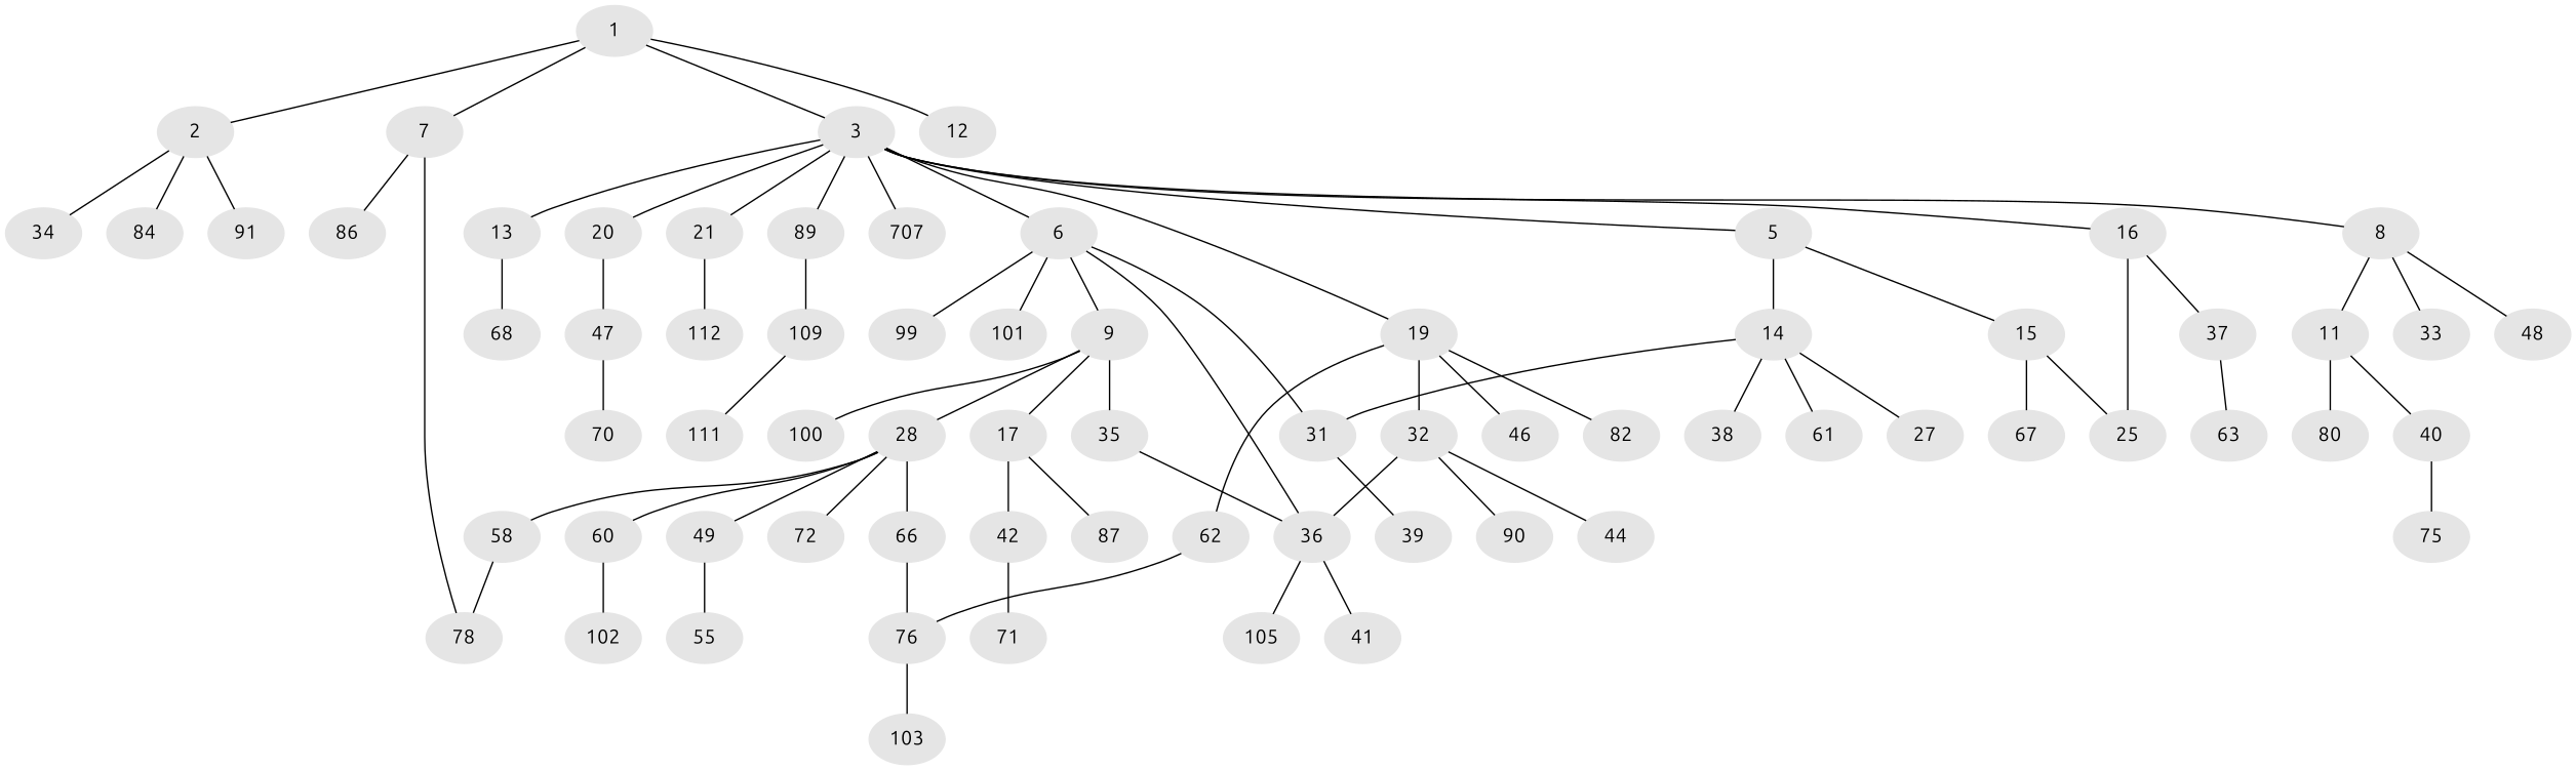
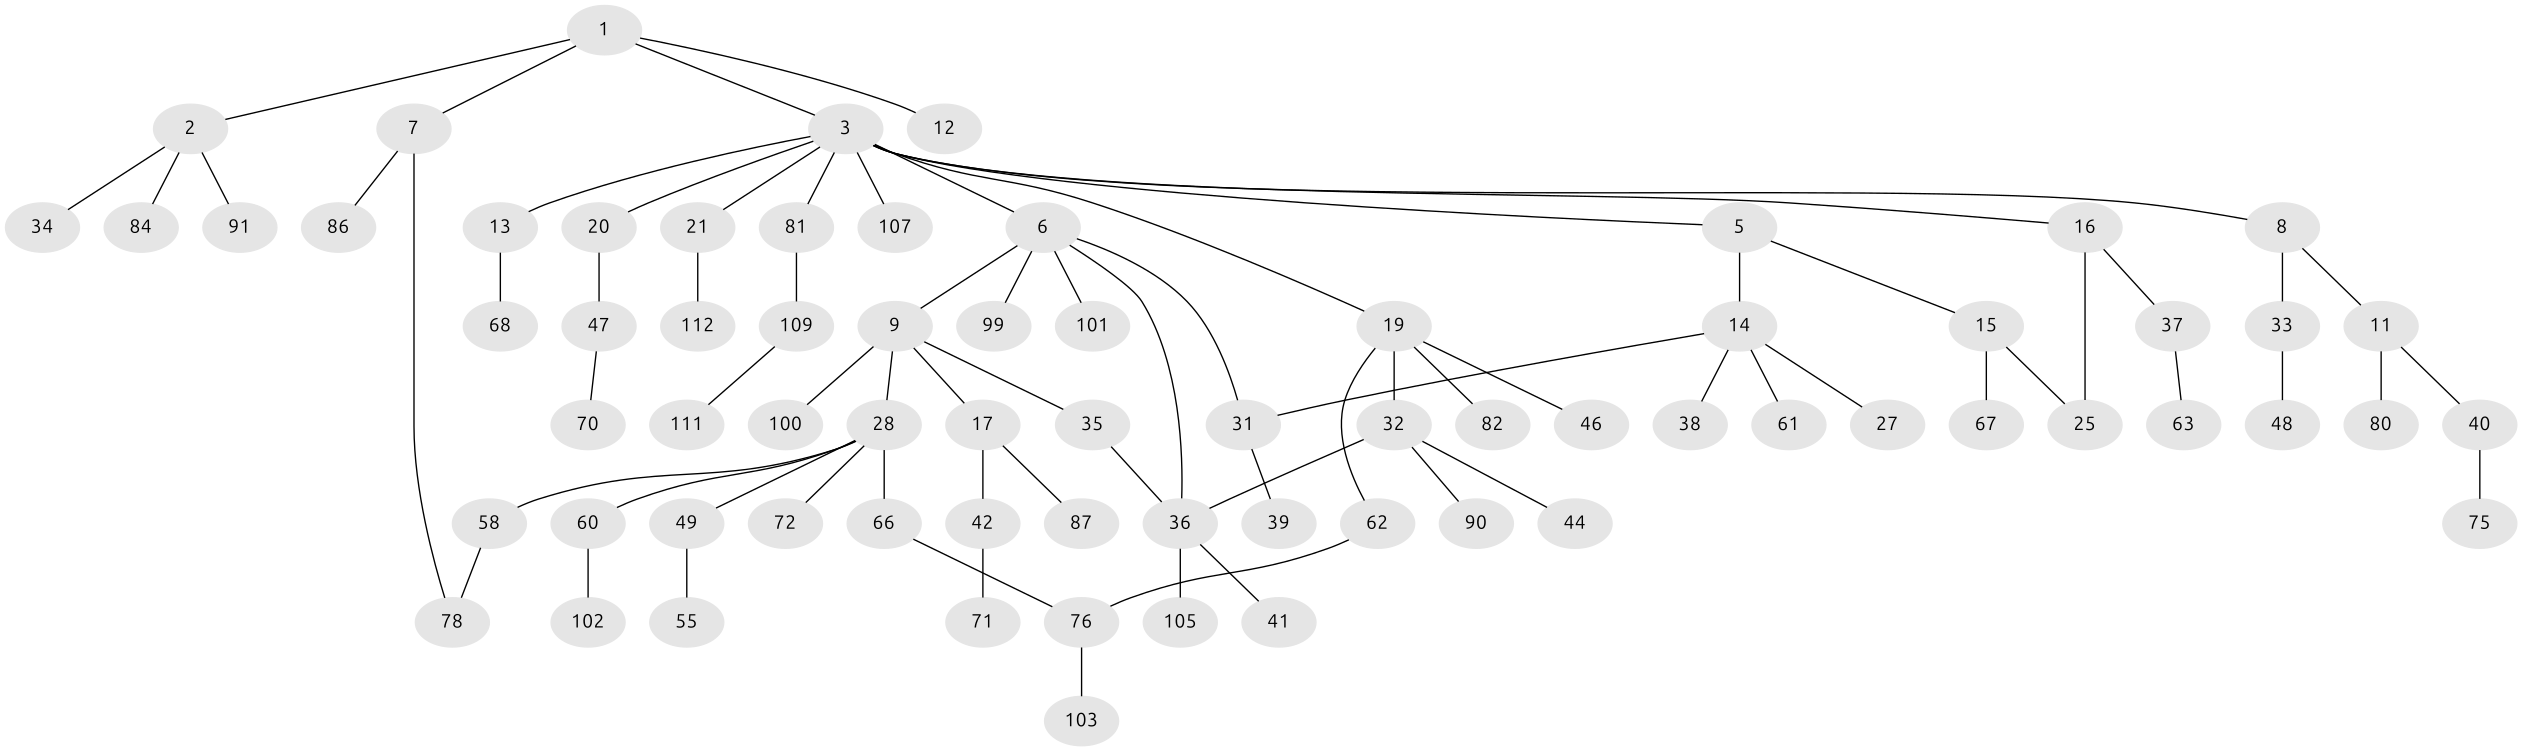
  graph {
    fontname=Ubuntu
    node [color=gray90 fontname=Ubuntu style=filled]
    edge [fontname=Ubuntu]
    1 [super="+56"]
    2 [super="+10"]
    3 [super="+4"]
    7 [super="+89"]
    12 [super="+57"]
    34
    84
    91
    5 [super="+110"]
    6 [super="+95"]
    8 [super="+74"]
    13 [super="+88"]
    16 [super="+22"]
    19 [super="+24"]
    20 [super="+94"]
    21
-   81 [super="+97" label=89]
-   107 [label=707]
+   81 [super="+97"]
+   107
    78 [super="+92"]
    86
    14 [super="+29"]
    15 [super="+23"]
    9 [super="+26"]
    31 [super="+69"]
    36 [super="+83"]
    99
    101
    11
    33
    48
    68 [super="+108"]
    25 [super="+30"]
    37 [super="+64"]
    32 [super="+73"]
    46
    62
    82
    47 [super="+104"]
    112
    109 [super="+113"]
    27 [super="+43"]
    38 [super="+51"]
    61
    67 [super="+77"]
    17 [super="+18"]
    28 [super="+42"]
    35 [super="+54"]
    100
    39 [super="+52"]
    41 [super="+53"]
    105
    40 [super="+65"]
    80 [super="+96"]
    n54 [label=42]
    87
    49 [super="+50"]
    58 [super="+85"]
    60
    66
    72
    75
    63
    71
    44
    90
    76 [super="+98"]
    70 [super="+106"]
    55 [super="+93"]
    102
    103
    111
    1 -- 2
    1 -- 3
    1 -- 7
    1 -- 12
    2 -- 34
    2 -- 84
    2 -- 91
    3 -- 5
    3 -- 6
    3 -- 8
    3 -- 13
    3 -- 16
    3 -- 19
    3 -- 20
    3 -- 21
    3 -- 81
    3 -- 107
    7 -- 78
    7 -- 86
    5 -- 14
    5 -- 15
    6 -- 9
    6 -- 31
    6 -- 36
    6 -- 99
    6 -- 101
    8 -- 11
    8 -- 33
-   8 -- 48
+   33 -- 48
    13 -- 68
    16 -- 25
    16 -- 37
    19 -- 32
    19 -- 46
    19 -- 62
    19 -- 82
    20 -- 47
    21 -- 112
    81 -- 109
    14 -- 31
    14 -- 27
    14 -- 38
    14 -- 61
    15 -- 25
    15 -- 67
    9 -- 17
    9 -- 28
    9 -- 35
    9 -- 100
    31 -- 39
    36 -- 41
    36 -- 105
    11 -- 40
    11 -- 80
    37 -- 63
    32 -- 36
    32 -- 44
    32 -- 90
    62 -- 76
    47 -- 70
    109 -- 111
    17 -- n54
    17 -- 87
    28 -- 49
    28 -- 58
    28 -- 60
    28 -- 66
    28 -- 72
    35 -- 36
    40 -- 75
    n54 -- 71
    49 -- 55
    58 -- 78
    60 -- 102
    66 -- 76
    76 -- 103
  }
